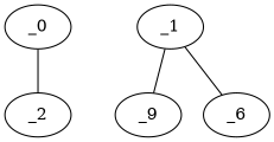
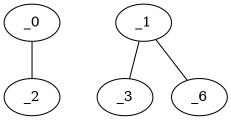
  graph {
    _0 [x=2.53029 y=3.39091]
    _2 [x=1.0361 y=0.0142977]
    _1 [x=0.51 y=3]
-   _3 [x=1.98557 y=0.493661 label=_9]
+   _3 [x=1.98557 y=0.493661]
    n5 [label=_6 x=2.53087 y=1.50118]
    _0 -- _2
    _1 -- _3
    _1 -- n5
  }
